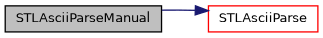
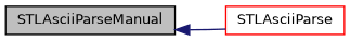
  digraph {
    rankdir=LR
    node [fontname=Helvetica fontsize=10 shape=record]
    n1 [color=black fillcolor=grey75 fontcolor=black height=0.2 label=STLAsciiParseManual style=filled width=0.4]
    n2 [color=red height=0.2 label=STLAsciiParse width=0.4]
-   n2 -> n1 [color=midnightblue dir=back fontname=Helvetica fontsize=10 labelfontname=Helvetica labelfontsize=10 style=solid]
+   n1 -> n2 [color=midnightblue dir=back fontname=Helvetica fontsize=10 labelfontname=Helvetica labelfontsize=10 style=solid]
  }
